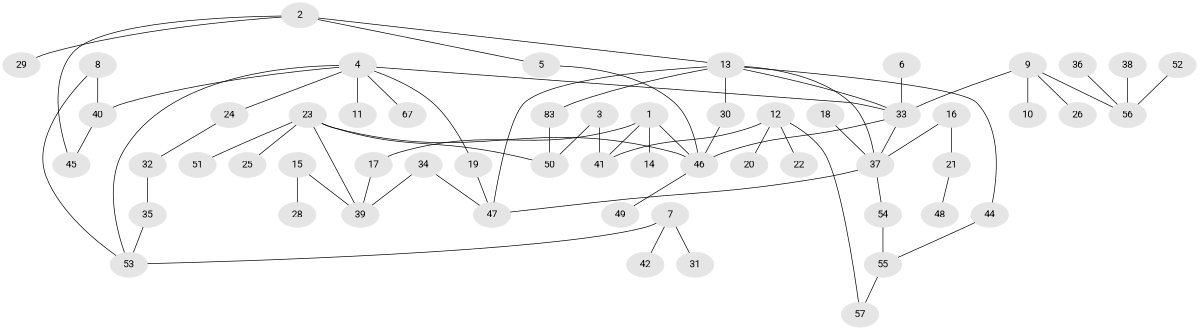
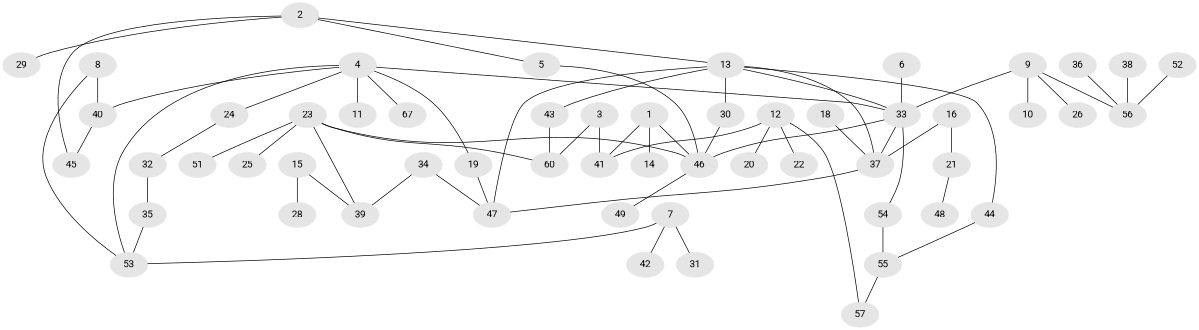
  graph {
    fontname=Roboto
    node [color=gray90 fontname=Roboto style=filled]
    edge [fontname=Roboto weight=1.0]
    1
    14
-   17
    41
    46
    39
    49
    2
    5
    13
    29
    45
    33
    30
    37
-   43 [label=83]
+   43
    44
    47
    3
-   50
+   50 [label=60]
    4
    11
    19
    24
    n25 [label=67]
    40
    53
    32
    54
    6
    7
    31
    42
    8
    9
    10
    26
    56
    12
    20
    22
    57
    55
    15
    28
    16
    21
    48
    18
    23
    25
    51
    35
    34
    36
    38
    52
    1 -- 14
-   1 -- 17
    1 -- 41
    1 -- 46
-   17 -- 39
    46 -- 49
    2 -- 5
    2 -- 13
    2 -- 29
    2 -- 45
    5 -- 46
    13 -- 33
    13 -- 30
    13 -- 37
    13 -- 43
    13 -- 44
    13 -- 47
    33 -- 46
    33 -- 37
-   37 -- 54
+   33 -- 54
    30 -- 46
    37 -- 47
    43 -- 50
    44 -- 55
    3 -- 41
    3 -- 50
    4 -- 33
    4 -- 11
    4 -- 19
    4 -- 24
    4 -- n25
    4 -- 40
    4 -- 53
    19 -- 47
    24 -- 32
    40 -- 45
    32 -- 35
    54 -- 55
    6 -- 33
    7 -- 53
    7 -- 31
    7 -- 42
    8 -- 40
    8 -- 53
    9 -- 33
    9 -- 10
    9 -- 26
    9 -- 56
    12 -- 41
    12 -- 20
    12 -- 22
    12 -- 57
    55 -- 57
    15 -- 39
    15 -- 28
    16 -- 37
    16 -- 21
    21 -- 48
    18 -- 37
    23 -- 46
    23 -- 39
    23 -- 50
    23 -- 25
    23 -- 51
    35 -- 53
    34 -- 39
    34 -- 47
    36 -- 56
    38 -- 56
    52 -- 56
  }
